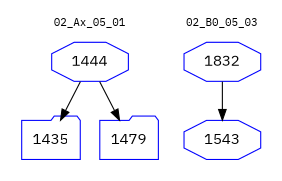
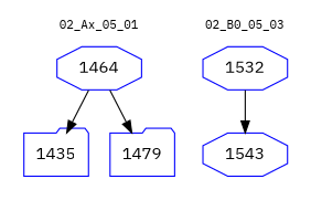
  digraph {
    fontname="IBM Plex Mono"
    node [color=blue fontname="IBM Plex Mono" shape=octagon]
    edge [color=black fontname="IBM Plex Mono"]
-   n1 [label=1444]
+   n1 [label=1464]
    n2 [label=1435 shape=folder]
    n3 [label=1479 shape=folder]
-   n4 [label=1832]
+   n4 [label=1532]
    n5 [label=1543]
    subgraph cluster_1 {
      color=white
      fontsize=10
      label="02_Ax_05_01"
      n1
      n2
      n3
    }
    subgraph cluster_2 {
      color=white
      fontsize=10
      label="02_B0_05_03"
      n4
      n5
    }
    n1 -> n2
    n1 -> n3
    n4 -> n5
  }
